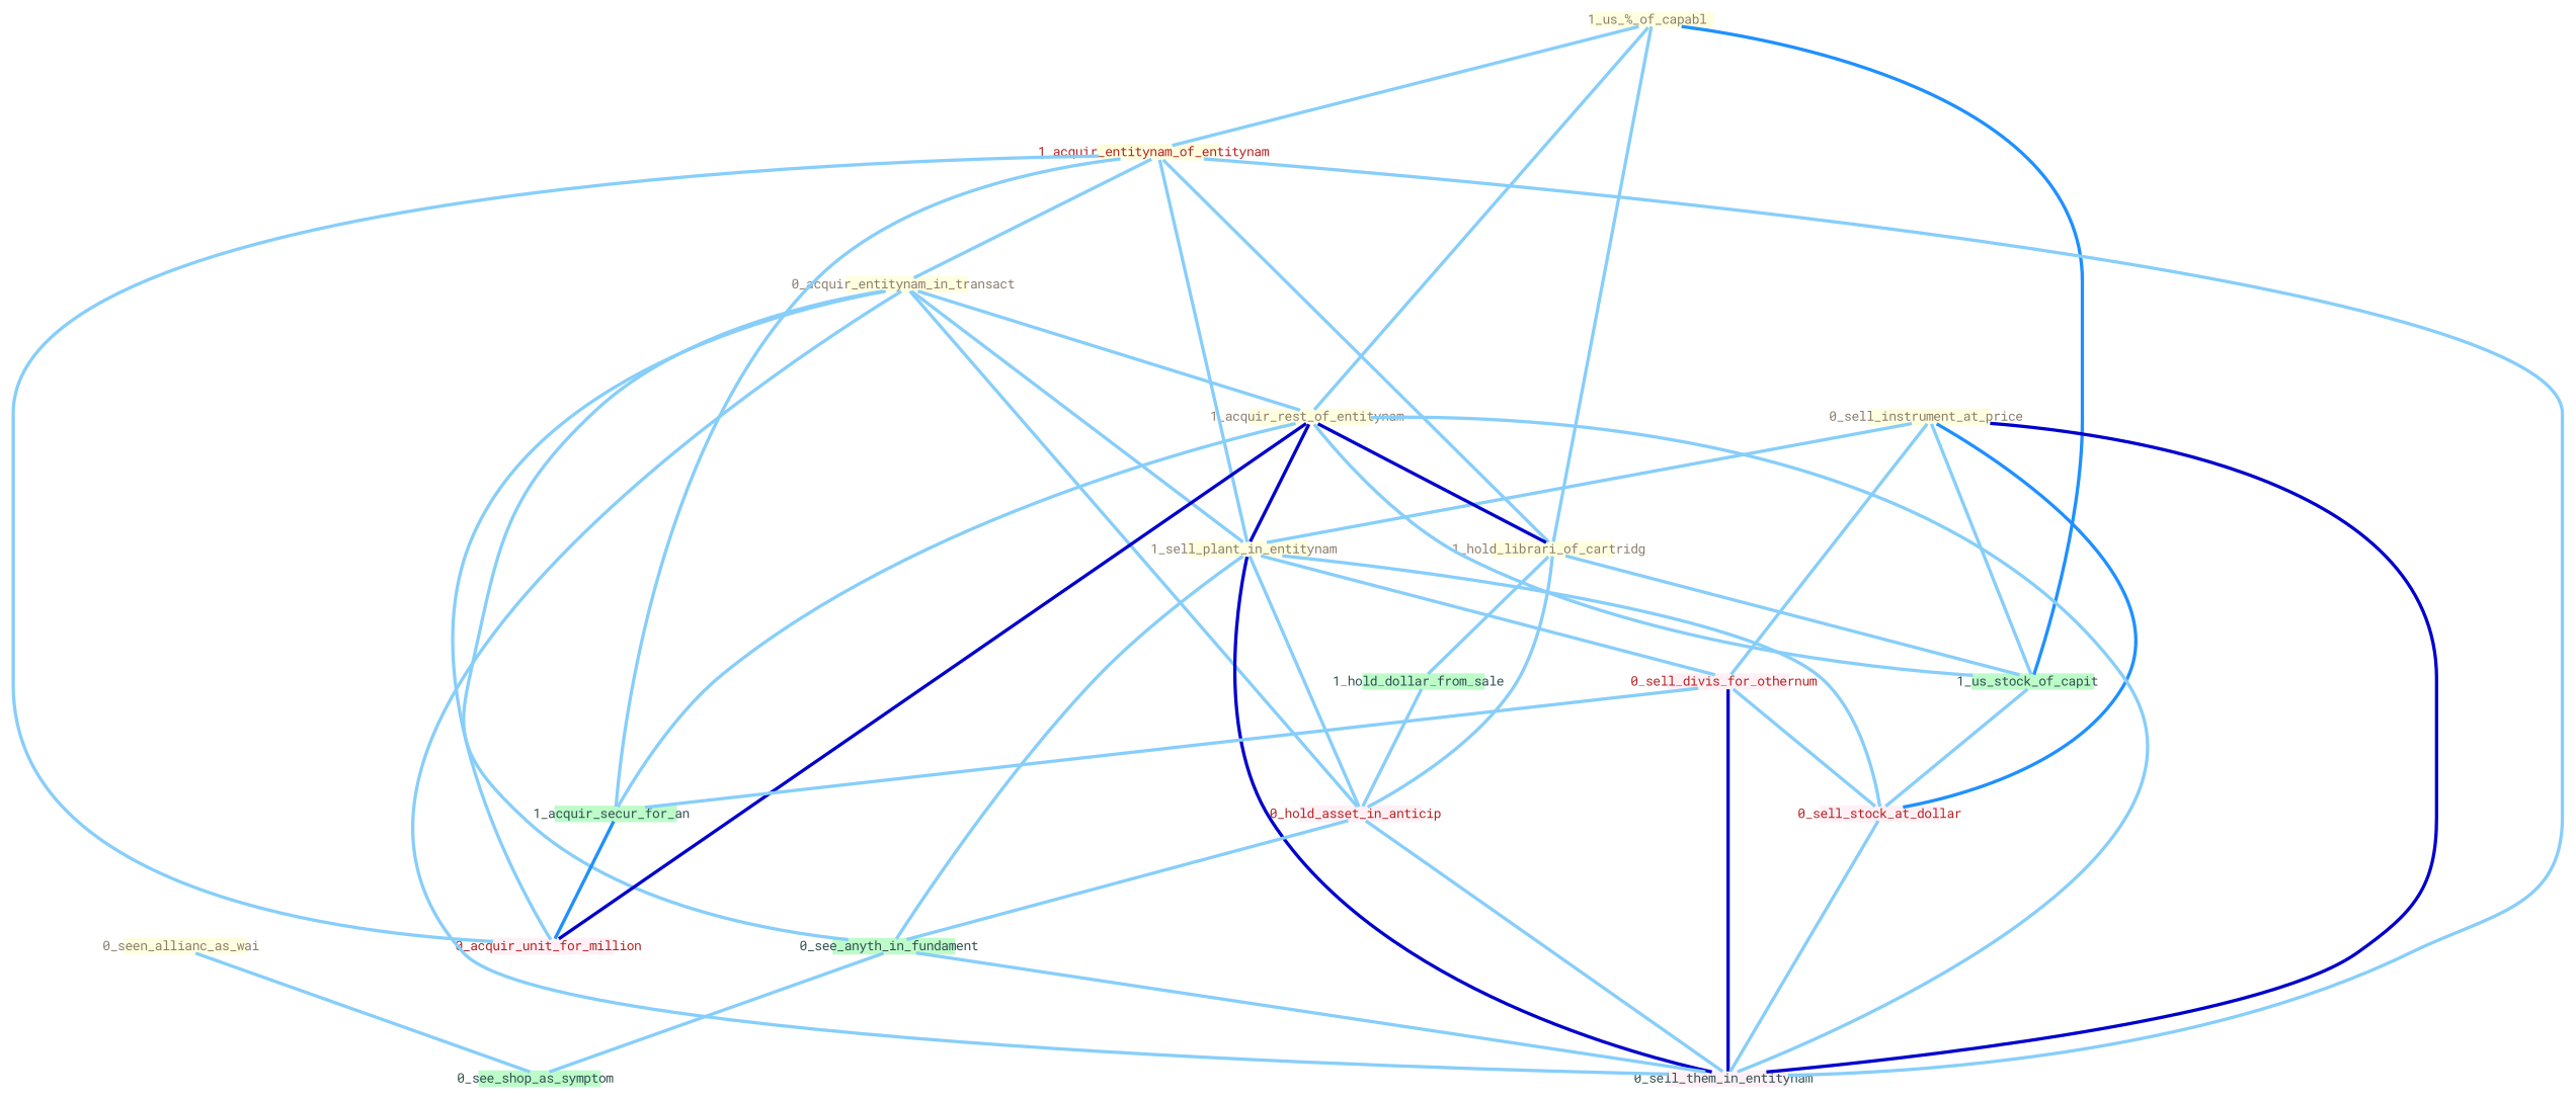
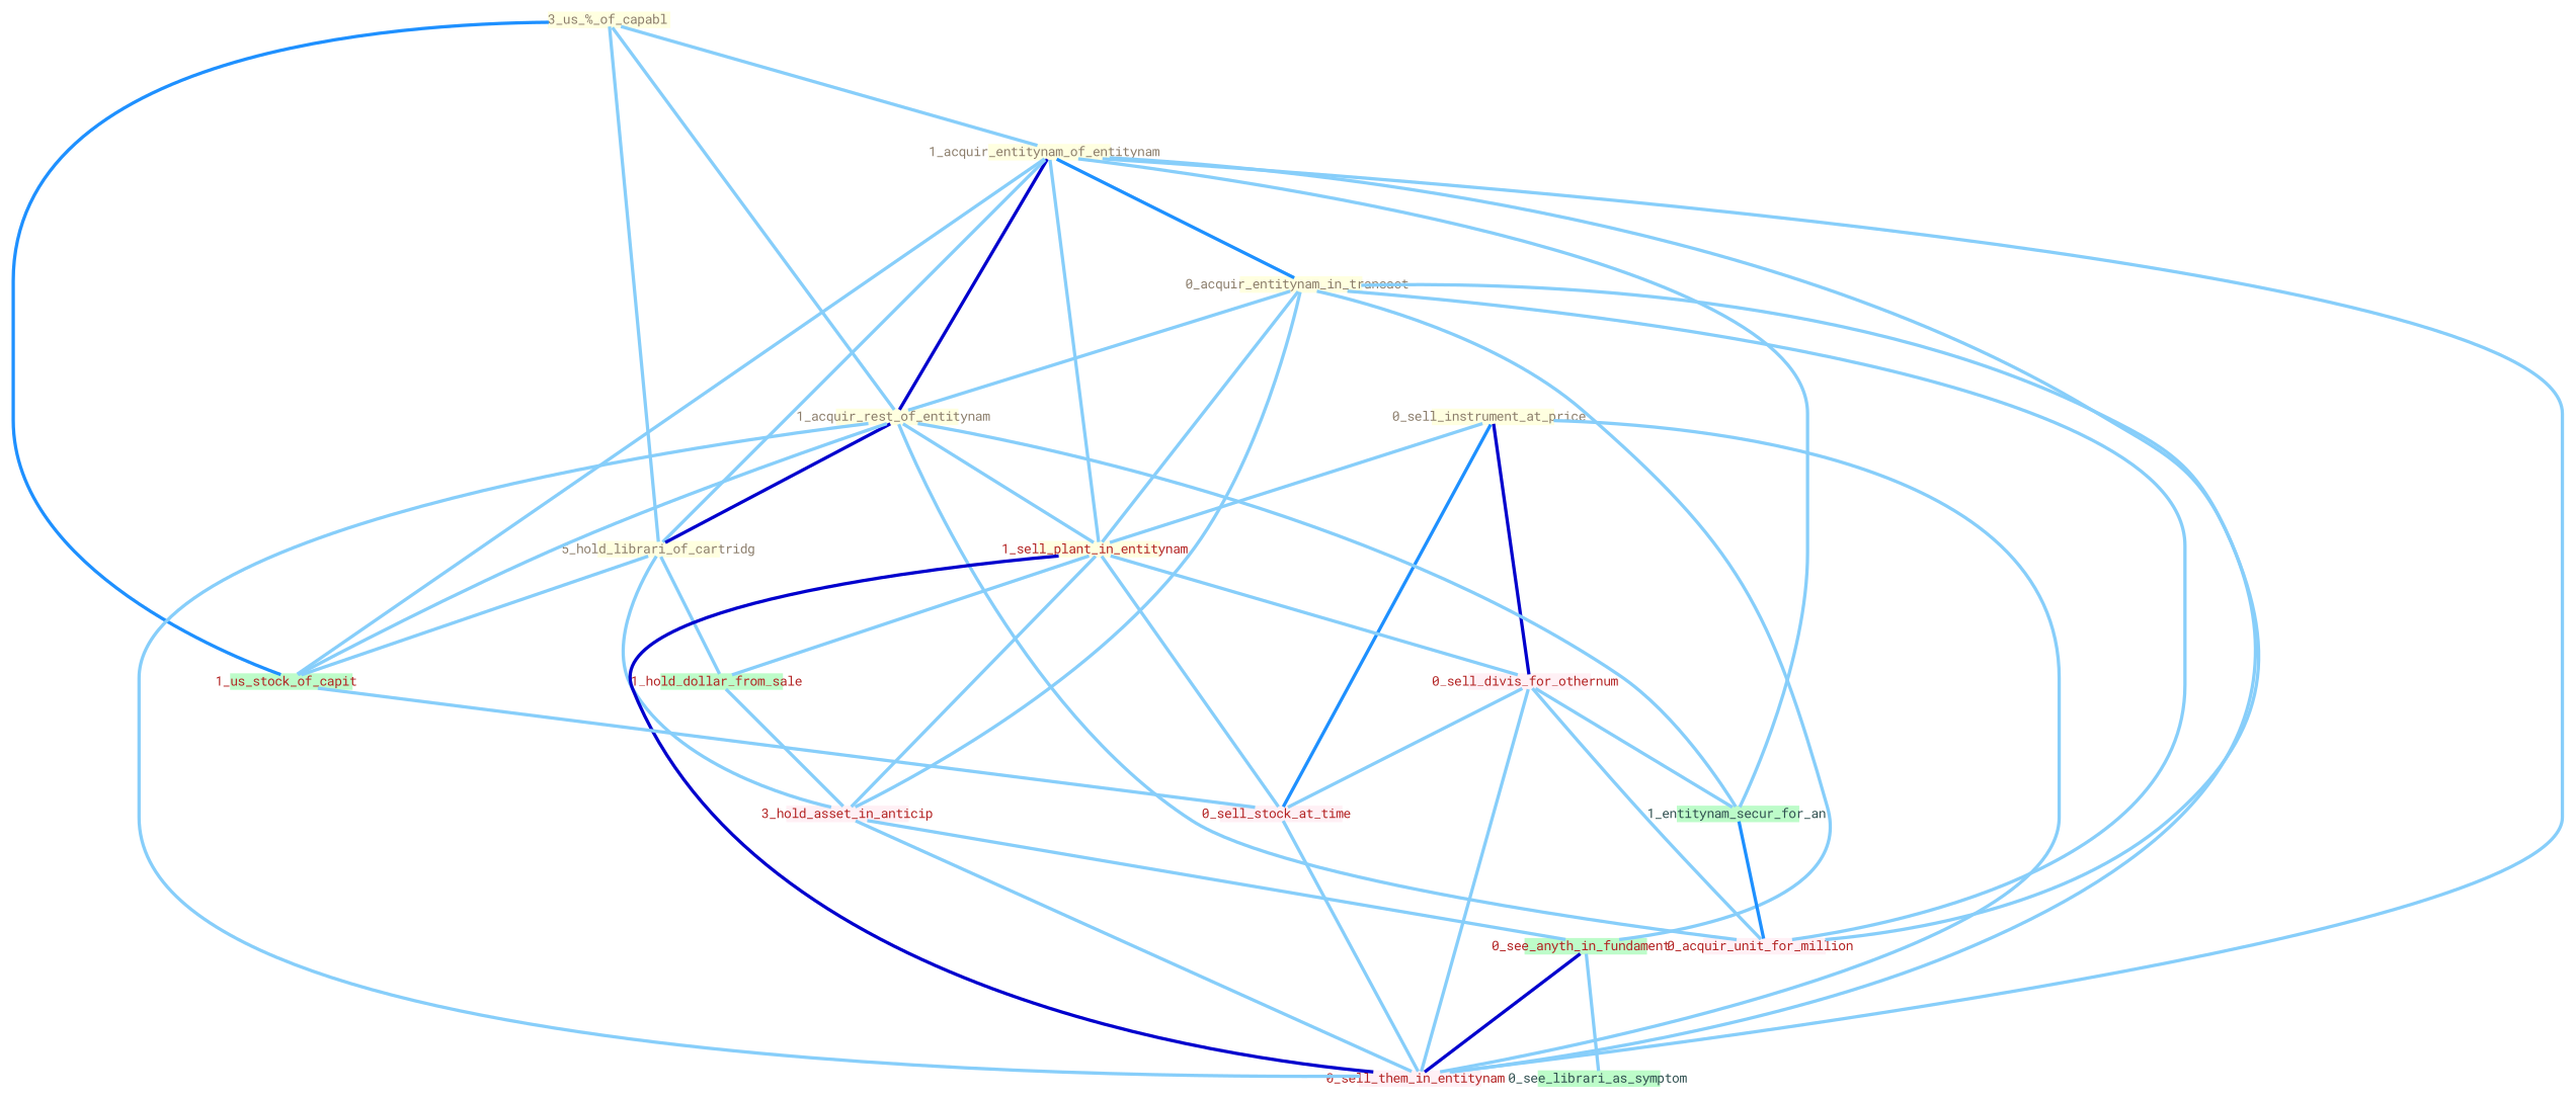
  graph {
    fontname="Roboto Mono"
    node [color="#ffffe0" fixedsize=true fontcolor="#8b7d6b" fontname="Roboto Mono" fontsize=4 shape=polygon style=filled]
    edge [color="#87cefa" fontname="Roboto Mono" w=1]
-   "0_seen_allianc_as_wai " [height=.06 width=.5]
-   "1_us_%_of_capabl " [height=.06 width=.5]
+   "1_us_%_of_capabl " [height=.06 width=.5 label="3_us_%_of_capabl"]
    "0_sell_instrument_at_price " [height=.06 width=.5]
-   "1_acquir_entitynam_of_entitynam " [fontcolor="#b22222" height=.06 width=.5]
+   "1_acquir_entitynam_of_entitynam " [height=.06 width=.5]
    "0_acquir_entitynam_in_transact " [height=.06 width=.5]
    "1_acquir_rest_of_entitynam " [height=.06 width=.5]
-   "1_hold_librari_of_cartridg " [height=.06 width=.5]
-   "1_sell_plant_in_entitynam " [height=.06 width=.5]
+   "1_hold_librari_of_cartridg " [height=.06 width=.5 label="5_hold_librari_of_cartridg"]
+   "1_sell_plant_in_entitynam " [fontcolor="#b22222" height=.06 width=.5]
    "0_sell_divis_for_othernum " [color="#fff0f5" fontcolor="#b22222" height=.06 width=.5]
-   "0_hold_asset_in_anticip " [color="#fff0f5" fontcolor="#b22222" height=.06 width=.5]
-   "0_sell_stock_at_time " [color="#fff0f5" fontcolor="#b22222" height=.06 width=.5 label="0_sell_stock_at_dollar"]
+   "0_hold_asset_in_anticip " [color="#fff0f5" fontcolor="#b22222" height=.06 width=.5 label="3_hold_asset_in_anticip"]
+   "0_sell_stock_at_time " [color="#fff0f5" fontcolor="#b22222" height=.06 width=.5]
    "0_acquir_unit_for_million " [color="#fff0f5" fontcolor="#b22222" height=.06 width=.5]
-   "0_sell_them_in_entitynam " [color="#fff0f5" fontcolor="#2f4f4f" height=.06 width=.5]
-   "0_see_shop_as_symptom " [color="#BDFCC9" fontcolor="#2f4f4f" height=.06 width=.5]
-   "1_us_stock_of_capit " [color="#BDFCC9" fontcolor="#2f4f4f" height=.06 width=.5]
-   "1_acquir_secur_for_an " [color="#BDFCC9" fontcolor="#2f4f4f" height=.06 width=.5]
-   "0_see_anyth_in_fundament " [color="#BDFCC9" fontcolor="#2f4f4f" height=.06 width=.5]
-   "1_hold_dollar_from_sale " [color="#BDFCC9" fontcolor="#2f4f4f" height=.06 width=.5]
+   "0_sell_them_in_entitynam " [color="#fff0f5" fontcolor="#b22222" height=.06 width=.5]
+   "0_see_shop_as_symptom " [color="#BDFCC9" fontcolor="#2f4f4f" height=.06 width=.5 label="0_see_librari_as_symptom"]
+   "1_us_stock_of_capit " [color="#BDFCC9" fontcolor="#b22222" height=.06 width=.5]
+   "1_acquir_secur_for_an " [color="#BDFCC9" fontcolor="#2f4f4f" height=.06 width=.5 label="1_entitynam_secur_for_an"]
+   "0_see_anyth_in_fundament " [color="#BDFCC9" fontcolor="#b22222" height=.06 width=.5]
+   "1_hold_dollar_from_sale " [color="#BDFCC9" fontcolor="#b22222" height=.06 width=.5]
    subgraph sub_1 {
-     "0_seen_allianc_as_wai "
      "1_us_%_of_capabl "
      "0_sell_instrument_at_price "
      "1_acquir_entitynam_of_entitynam "
      "0_acquir_entitynam_in_transact "
      "1_acquir_rest_of_entitynam "
      "1_hold_librari_of_cartridg "
      "1_sell_plant_in_entitynam "
    }
    subgraph sub_2 {
      "0_sell_divis_for_othernum "
      "0_hold_asset_in_anticip "
      "0_sell_stock_at_time "
      "0_acquir_unit_for_million "
      "0_sell_them_in_entitynam "
    }
-   "0_seen_allianc_as_wai " -- "0_see_shop_as_symptom "
    "1_us_%_of_capabl " -- "1_acquir_entitynam_of_entitynam "
    "1_us_%_of_capabl " -- "1_acquir_rest_of_entitynam "
    "1_us_%_of_capabl " -- "1_hold_librari_of_cartridg "
    "1_us_%_of_capabl " -- "1_us_stock_of_capit " [color="#1e90ff" w=2]
    "0_sell_instrument_at_price " -- "1_sell_plant_in_entitynam "
-   "0_sell_instrument_at_price " -- "0_sell_divis_for_othernum "
+   "0_sell_instrument_at_price " -- "0_sell_divis_for_othernum " [color="#0000cd"]
    "0_sell_instrument_at_price " -- "0_sell_stock_at_time " [color="#1e90ff" w=2]
-   "0_sell_instrument_at_price " -- "0_sell_them_in_entitynam " [color="#0000cd"]
-   "1_acquir_entitynam_of_entitynam " -- "0_acquir_entitynam_in_transact " [w=2]
+   "0_sell_instrument_at_price " -- "0_sell_them_in_entitynam "
+   "1_acquir_entitynam_of_entitynam " -- "0_acquir_entitynam_in_transact " [color="#1e90ff" w=2]
+   "1_acquir_entitynam_of_entitynam " -- "1_acquir_rest_of_entitynam " [color="#0000cd" w=3]
    "1_acquir_entitynam_of_entitynam " -- "1_hold_librari_of_cartridg "
    "1_acquir_entitynam_of_entitynam " -- "1_sell_plant_in_entitynam "
    "1_acquir_entitynam_of_entitynam " -- "0_acquir_unit_for_million "
    "1_acquir_entitynam_of_entitynam " -- "0_sell_them_in_entitynam "
-   "0_sell_instrument_at_price " -- "1_us_stock_of_capit "
+   "1_acquir_entitynam_of_entitynam " -- "1_us_stock_of_capit "
    "1_acquir_entitynam_of_entitynam " -- "1_acquir_secur_for_an "
    "0_acquir_entitynam_in_transact " -- "1_acquir_rest_of_entitynam "
    "0_acquir_entitynam_in_transact " -- "1_sell_plant_in_entitynam "
    "0_acquir_entitynam_in_transact " -- "0_hold_asset_in_anticip "
    "0_acquir_entitynam_in_transact " -- "0_acquir_unit_for_million "
    "0_acquir_entitynam_in_transact " -- "0_sell_them_in_entitynam "
    "0_acquir_entitynam_in_transact " -- "0_see_anyth_in_fundament "
    "1_acquir_rest_of_entitynam " -- "1_hold_librari_of_cartridg " [color="#0000cd"]
-   "1_acquir_rest_of_entitynam " -- "1_sell_plant_in_entitynam " [color="#0000cd"]
-   "1_acquir_rest_of_entitynam " -- "0_acquir_unit_for_million " [color="#0000cd"]
+   "1_acquir_rest_of_entitynam " -- "1_sell_plant_in_entitynam "
+   "1_acquir_rest_of_entitynam " -- "0_acquir_unit_for_million "
    "1_acquir_rest_of_entitynam " -- "0_sell_them_in_entitynam "
    "1_acquir_rest_of_entitynam " -- "1_us_stock_of_capit "
    "1_acquir_rest_of_entitynam " -- "1_acquir_secur_for_an "
    "1_hold_librari_of_cartridg " -- "0_hold_asset_in_anticip "
    "1_hold_librari_of_cartridg " -- "1_us_stock_of_capit "
    "1_hold_librari_of_cartridg " -- "1_hold_dollar_from_sale "
    "1_sell_plant_in_entitynam " -- "0_sell_divis_for_othernum "
    "1_sell_plant_in_entitynam " -- "0_hold_asset_in_anticip "
    "1_sell_plant_in_entitynam " -- "0_sell_stock_at_time "
    "1_sell_plant_in_entitynam " -- "0_sell_them_in_entitynam " [color="#0000cd" w=3]
-   "1_sell_plant_in_entitynam " -- "0_see_anyth_in_fundament "
+   "1_sell_plant_in_entitynam " -- "1_hold_dollar_from_sale "
    "0_sell_divis_for_othernum " -- "0_sell_stock_at_time "
-   "0_sell_divis_for_othernum " -- "0_sell_them_in_entitynam " [color="#0000cd"]
+   "0_sell_divis_for_othernum " -- "0_acquir_unit_for_million "
+   "0_sell_divis_for_othernum " -- "0_sell_them_in_entitynam "
    "0_sell_divis_for_othernum " -- "1_acquir_secur_for_an "
    "0_hold_asset_in_anticip " -- "0_sell_them_in_entitynam "
    "0_hold_asset_in_anticip " -- "0_see_anyth_in_fundament "
    "0_sell_stock_at_time " -- "0_sell_them_in_entitynam "
    "1_us_stock_of_capit " -- "0_sell_stock_at_time "
    "1_acquir_secur_for_an " -- "0_acquir_unit_for_million " [color="#1e90ff" w=2]
-   "0_see_anyth_in_fundament " -- "0_sell_them_in_entitynam "
+   "0_see_anyth_in_fundament " -- "0_sell_them_in_entitynam " [color="#0000cd"]
    "0_see_anyth_in_fundament " -- "0_see_shop_as_symptom "
    "1_hold_dollar_from_sale " -- "0_hold_asset_in_anticip "
  }
